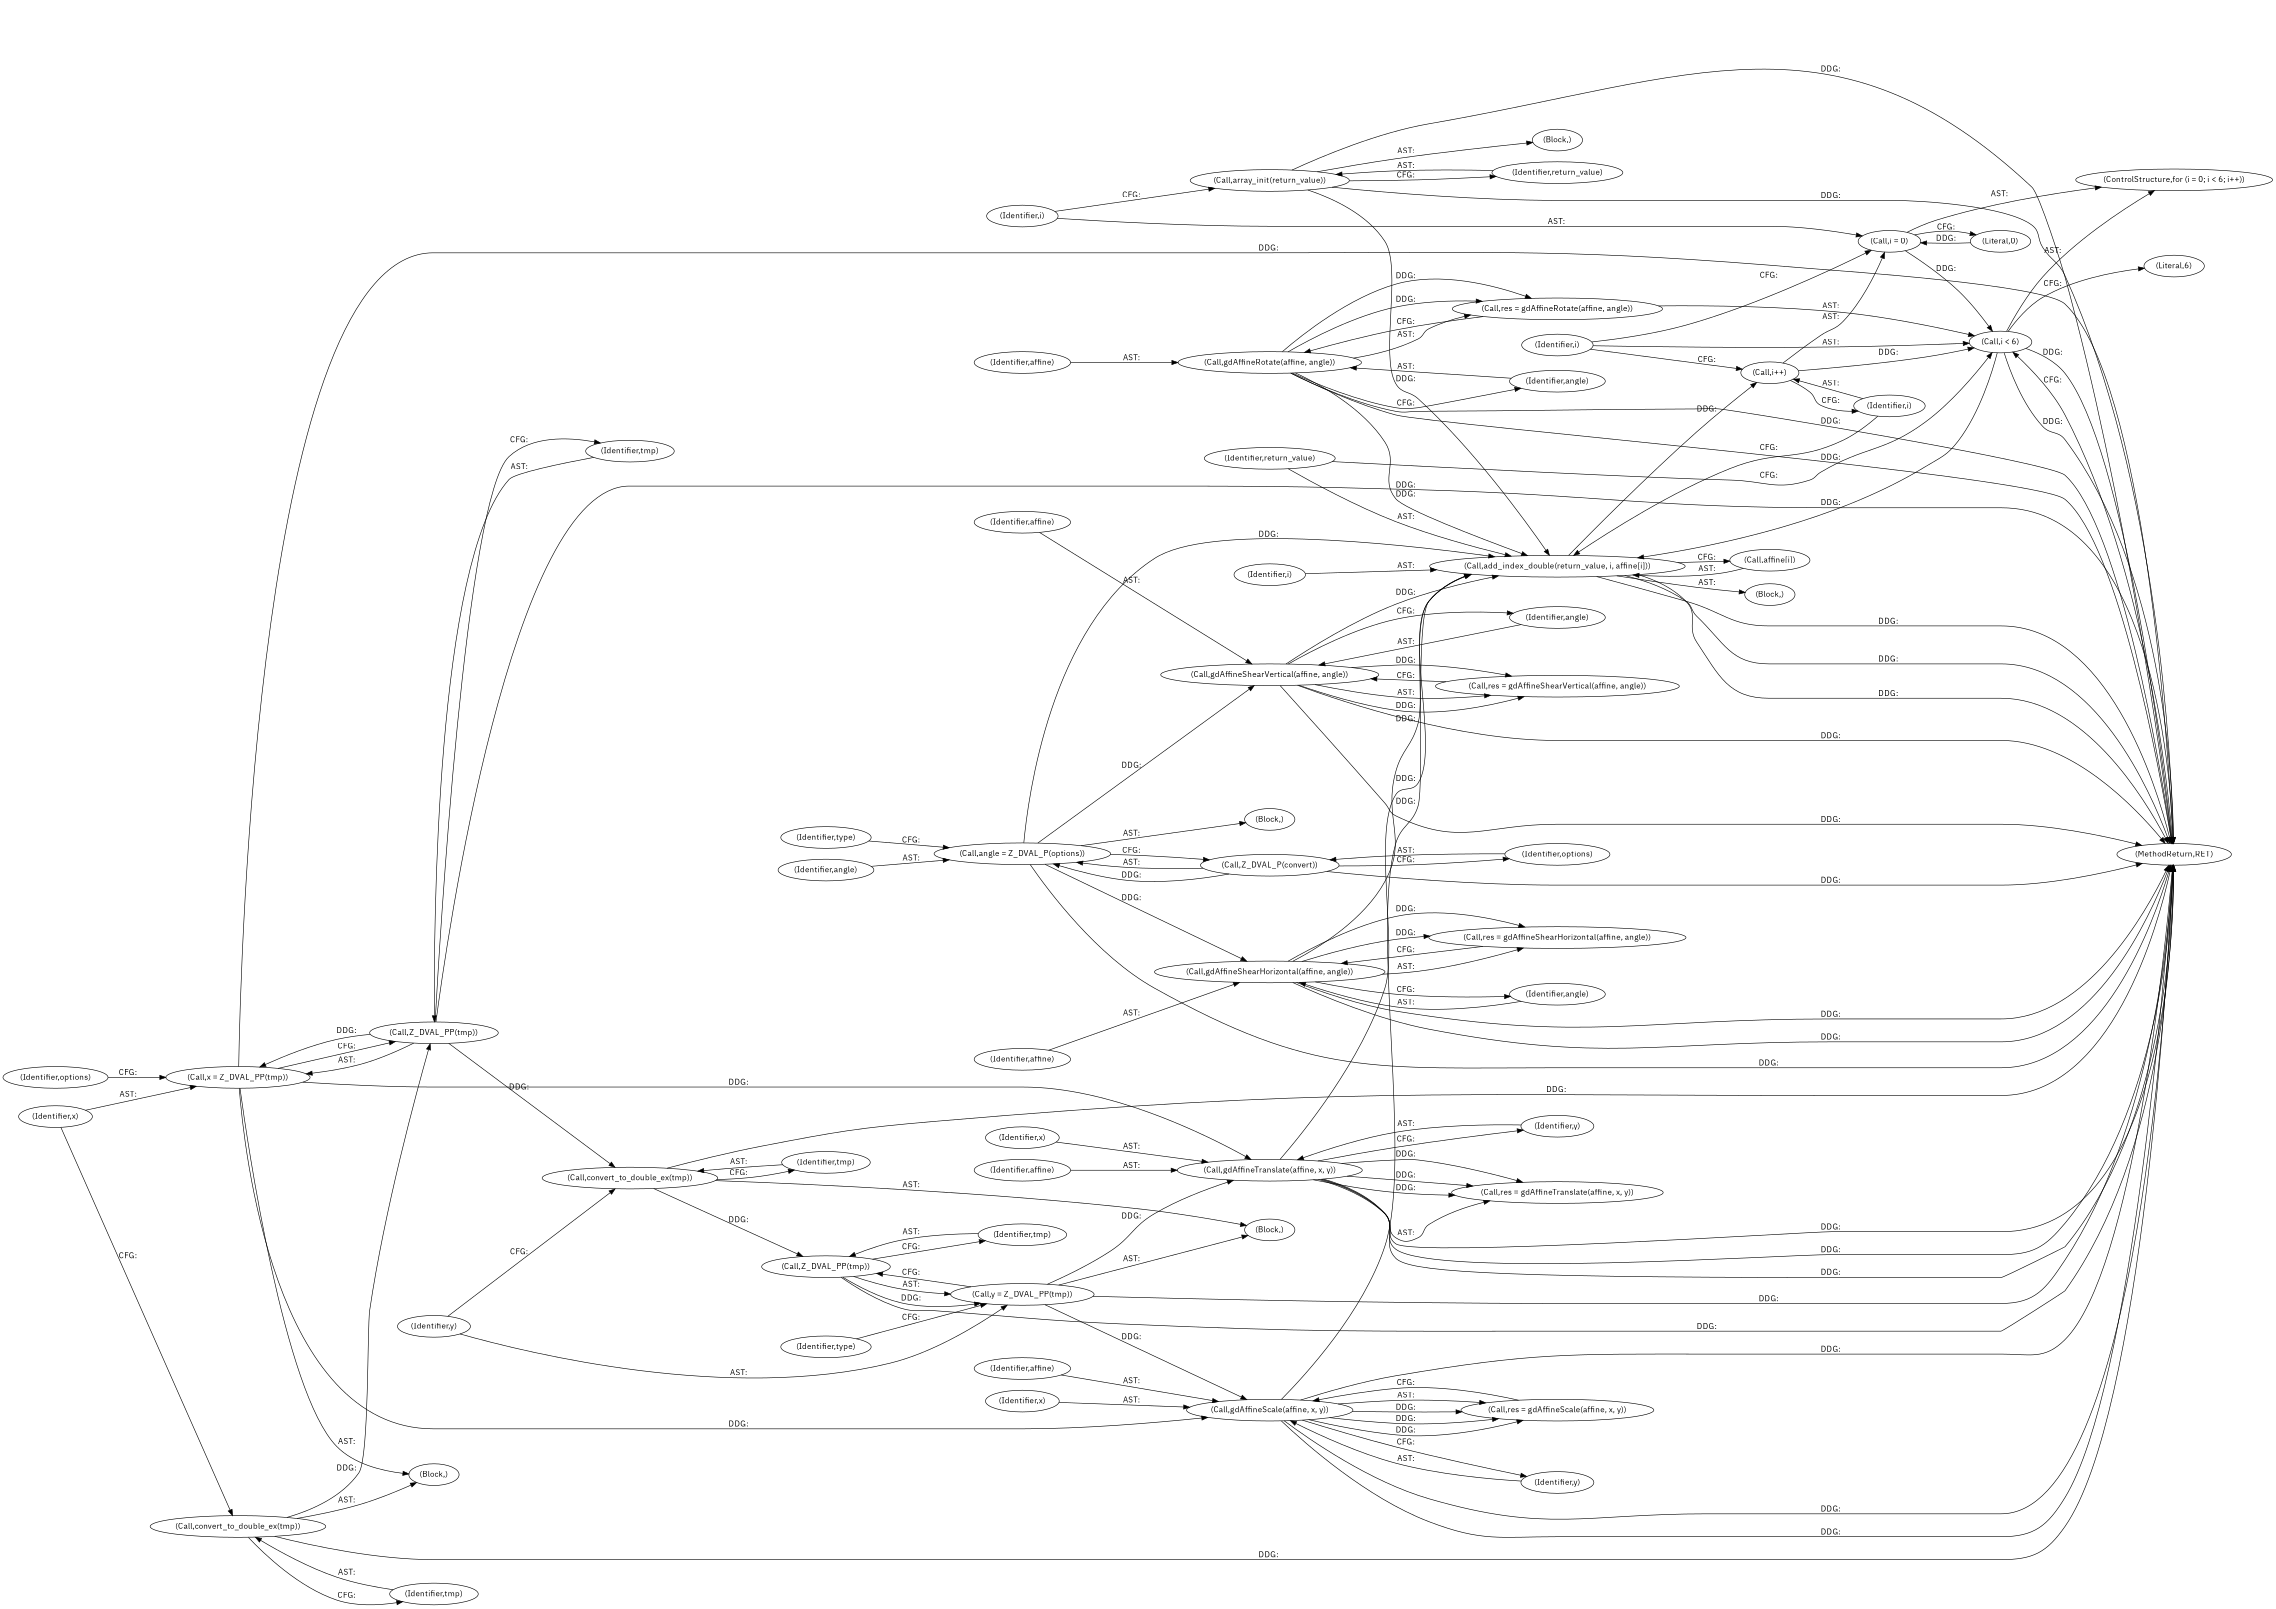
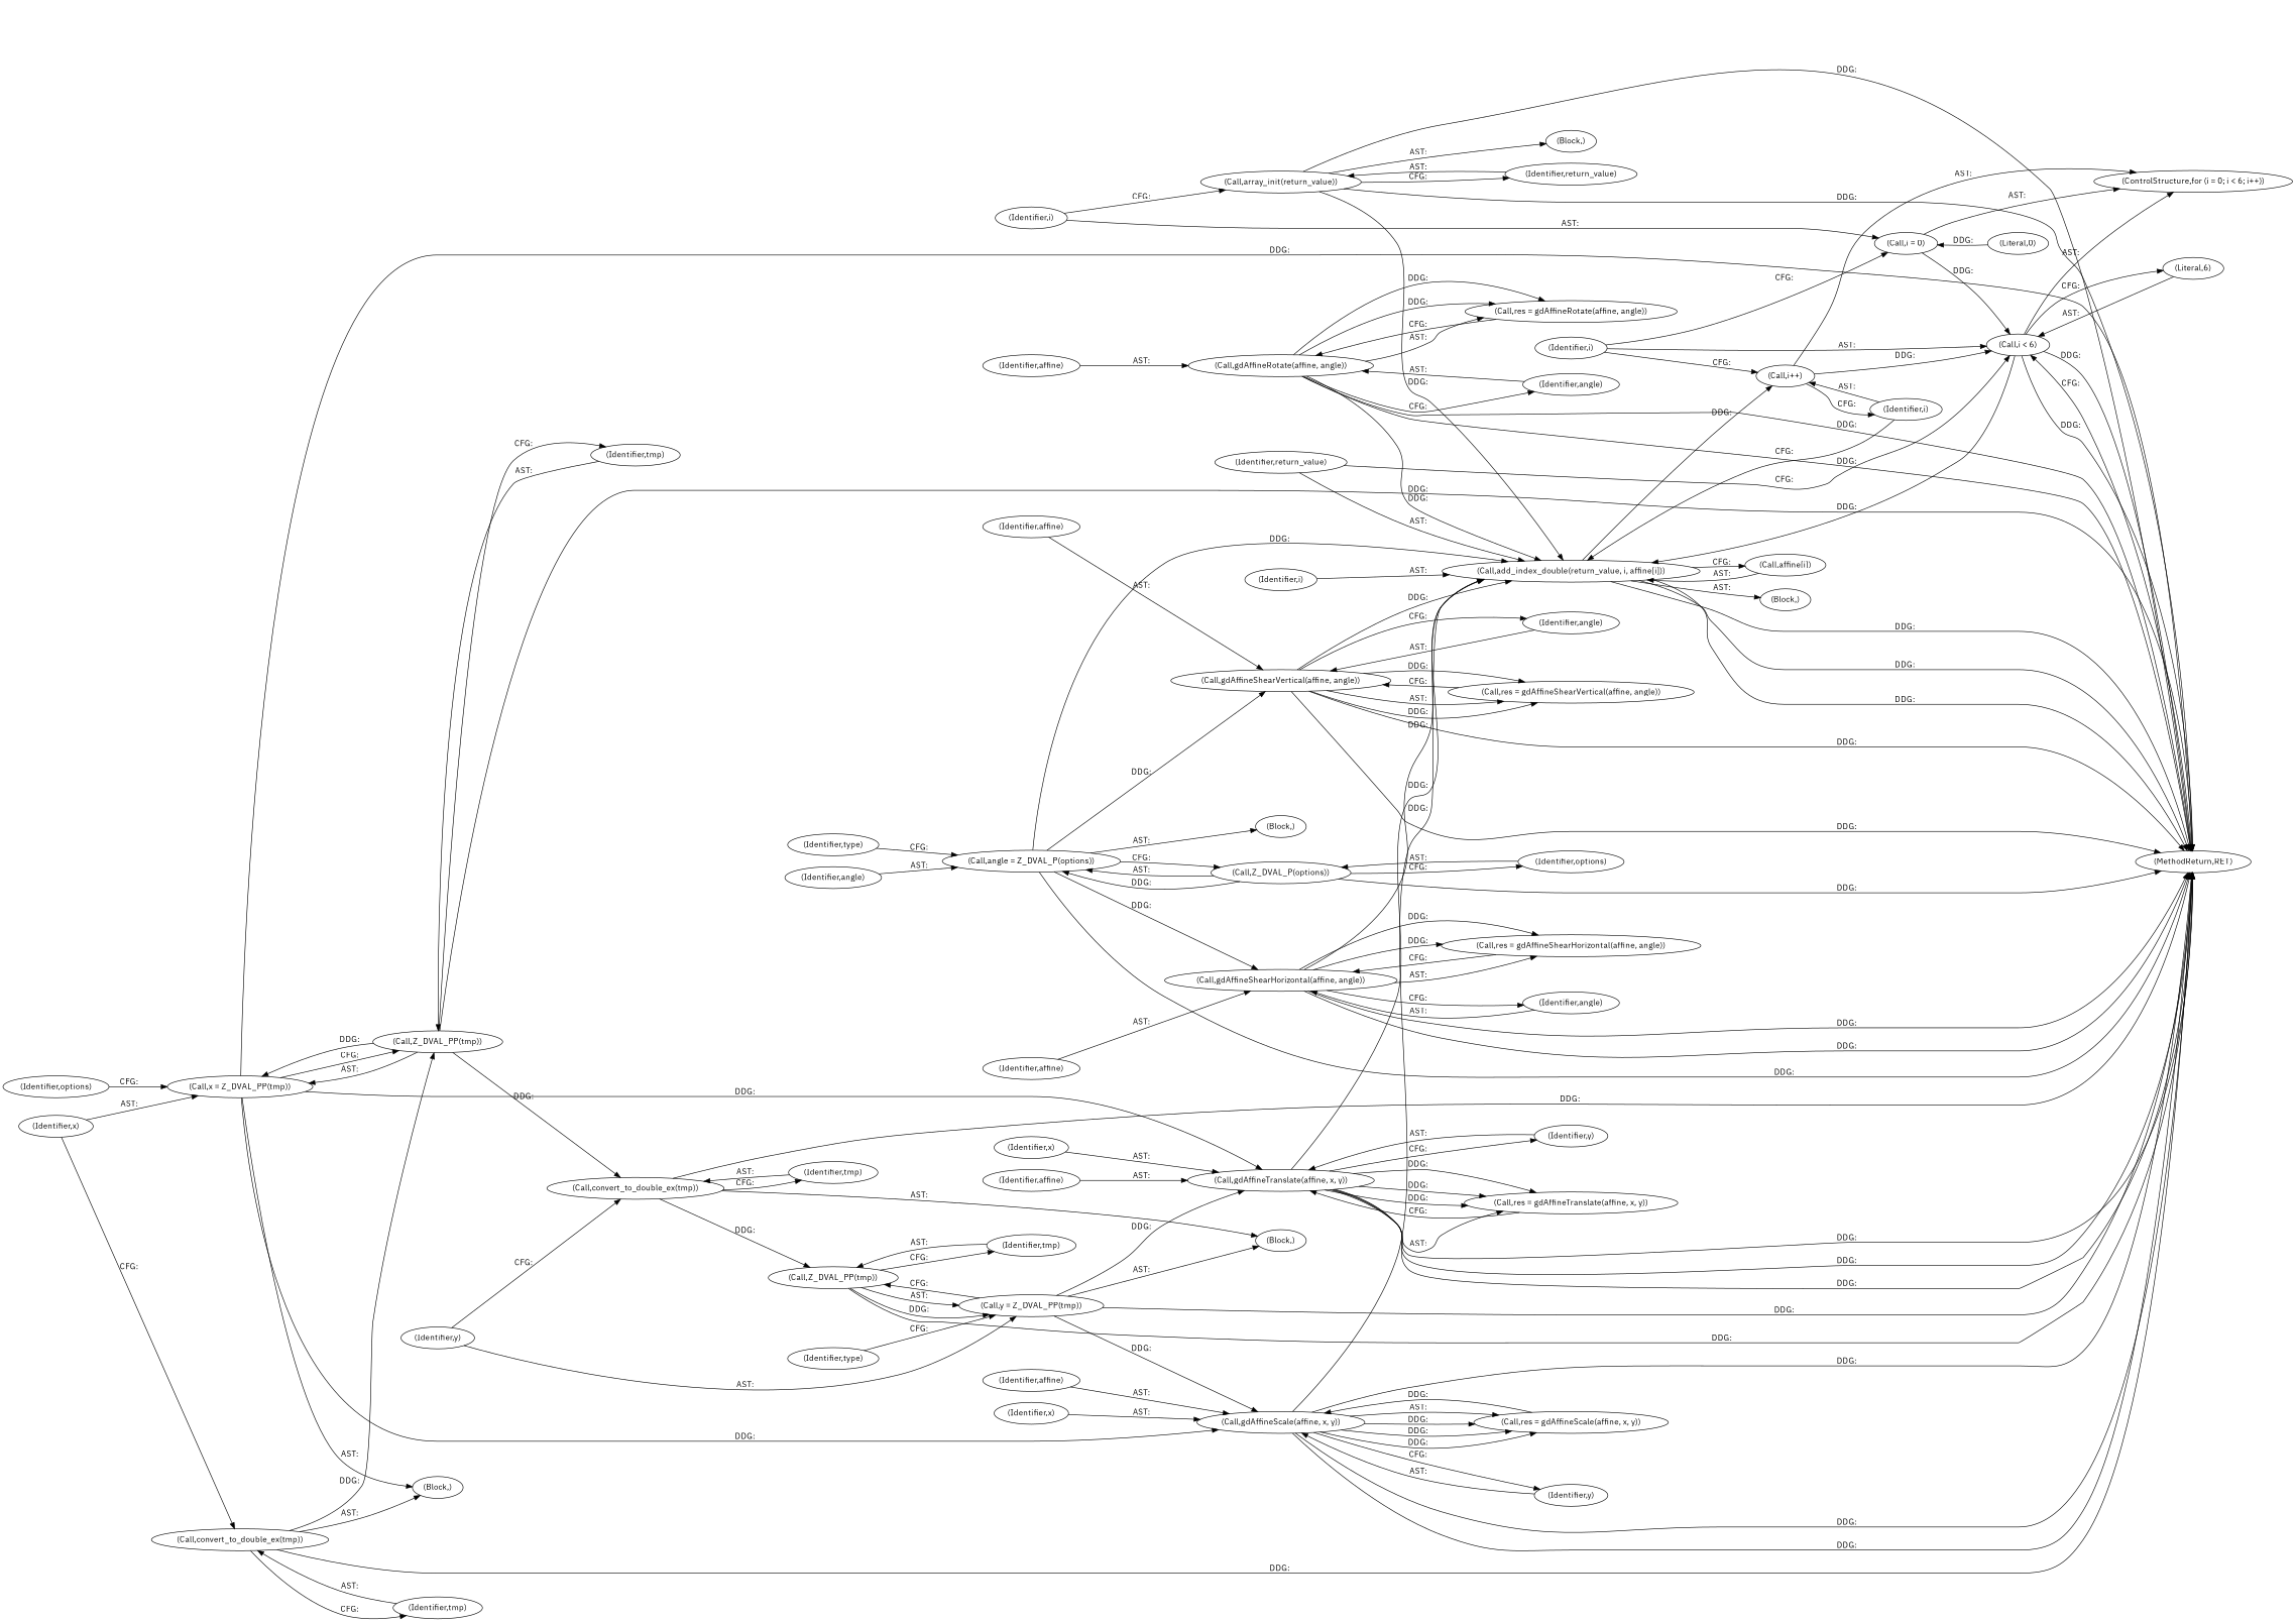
  digraph {
    fontname="IBM Plex Sans"
    rankdir=LR
    node [fontname="IBM Plex Sans"]
    edge [fontname="IBM Plex Sans"]
    n1 [label="(Call,add_index_double(return_value, i, affine[i]))"]
    n2 [label="(Call,i++)"]
    n3 [label="(MethodReturn,RET)"]
    n4 [label="(Block,)"]
    n5 [label="(Call,affine[i])"]
    n6 [label="(Call,i < 6)"]
    n7 [label="(ControlStructure,for (i = 0; i < 6; i++))"]
    n8 [label="(Identifier,i)"]
    n9 [label="(Call,array_init(return_value))"]
    n10 [label="(Block,)"]
    n11 [label="(Identifier,return_value)"]
    n12 [label="(Literal,6)"]
    n13 [label="(Call,i = 0)"]
    n14 [label="(Literal,0)"]
    n15 [label="(Call,gdAffineShearVertical(affine, angle))"]
    n16 [label="(Identifier,angle)"]
    n17 [label="(Call,res = gdAffineShearVertical(affine, angle))"]
    n18 [label="(Call,angle = Z_DVAL_P(options))"]
-   n19 [label="(Call,Z_DVAL_P(convert))"]
+   n19 [label="(Call,Z_DVAL_P(options))"]
    n20 [label="(Call,gdAffineShearHorizontal(affine, angle))"]
    n21 [label="(Block,)"]
    n22 [label="(Identifier,options)"]
    n23 [label="(Identifier,angle)"]
    n24 [label="(Call,res = gdAffineShearHorizontal(affine, angle))"]
    n25 [label="(Call,gdAffineRotate(affine, angle))"]
    n26 [label="(Identifier,angle)"]
    n27 [label="(Call,res = gdAffineRotate(affine, angle))"]
    n28 [label="(Call,gdAffineTranslate(affine, x, y))"]
    n29 [label="(Identifier,y)"]
    n30 [label="(Call,res = gdAffineTranslate(affine, x, y))"]
    n31 [label="(Call,x = Z_DVAL_PP(tmp))"]
    n32 [label="(Call,Z_DVAL_PP(tmp))"]
    n33 [label="(Call,gdAffineScale(affine, x, y))"]
    n34 [label="(Block,)"]
    n35 [label="(Call,convert_to_double_ex(tmp))"]
    n36 [label="(Identifier,tmp)"]
    n37 [label="(Call,res = gdAffineScale(affine, x, y))"]
    n38 [label="(Identifier,y)"]
    n39 [label="(Call,Z_DVAL_PP(tmp))"]
    n40 [label="(Block,)"]
    n41 [label="(Identifier,tmp)"]
    n42 [label="(Call,convert_to_double_ex(tmp))"]
    n43 [label="(Identifier,tmp)"]
    n44 [label="(Call,y = Z_DVAL_PP(tmp))"]
    n45 [label="(Identifier,tmp)"]
    n46 [label="(Identifier,options)"]
    n47 [label="(Identifier,angle)"]
    n48 [label="(Identifier,affine)"]
    n49 [label="(Identifier,i)"]
    n50 [label="(Identifier,i)"]
    n51 [label="(Identifier,y)"]
    n52 [label="(Identifier,affine)"]
    n53 [label="(Identifier,i)"]
    n54 [label="(Identifier,x)"]
    n55 [label="(Identifier,affine)"]
    n56 [label="(Identifier,x)"]
    n57 [label="(Identifier,return_value)"]
    n58 [label="(Identifier,affine)"]
    n59 [label="(Identifier,x)"]
    n60 [label="(Identifier,type)"]
    n61 [label="(Identifier,affine)"]
    n62 [label="(Identifier,type)"]
    n1 -> n2 [label="DDG: "]
    n1 -> n3 [label="DDG: "]
    n1 -> n3 [label="DDG: "]
    n1 -> n3 [label="DDG: "]
    n1 -> n4 [label="AST: "]
    n1 -> n5 [label="CFG: "]
    n2 -> n6 [label="DDG: "]
-   n2 -> n13 [label="AST: "]
+   n2 -> n7 [label="AST: "]
    n2 -> n8 [label="CFG: "]
    n3 -> n6 [label="CFG: "]
    n5 -> n1 [label="AST: "]
    n6 -> n1 [label="DDG: "]
    n6 -> n3 [label="DDG: "]
    n6 -> n3 [label="DDG: "]
    n6 -> n7 [label="AST: "]
    n6 -> n12 [label="CFG: "]
    n8 -> n1 [label="CFG: "]
    n8 -> n2 [label="AST: "]
    n9 -> n1 [label="DDG: "]
    n9 -> n3 [label="DDG: "]
    n9 -> n3 [label="DDG: "]
    n9 -> n10 [label="AST: "]
    n9 -> n11 [label="CFG: "]
    n11 -> n9 [label="AST: "]
-   n27 -> n6 [label="AST: "]
+   n12 -> n6 [label="AST: "]
    n13 -> n6 [label="DDG: "]
    n13 -> n7 [label="AST: "]
-   n13 -> n14 [label="CFG: "]
    n14 -> n13 [label="DDG: "]
    n15 -> n1 [label="DDG: "]
    n15 -> n3 [label="DDG: "]
    n15 -> n3 [label="DDG: "]
    n15 -> n16 [label="CFG: "]
    n15 -> n17 [label="AST: "]
    n15 -> n17 [label="DDG: "]
    n15 -> n17 [label="DDG: "]
    n16 -> n15 [label="AST: "]
    n17 -> n15 [label="CFG: "]
    n18 -> n1 [label="DDG: "]
    n18 -> n3 [label="DDG: "]
    n18 -> n15 [label="DDG: "]
    n18 -> n19 [label="CFG: "]
    n18 -> n20 [label="DDG: "]
    n18 -> n21 [label="AST: "]
    n19 -> n3 [label="DDG: "]
    n19 -> n18 [label="AST: "]
    n19 -> n18 [label="DDG: "]
    n19 -> n22 [label="CFG: "]
    n20 -> n1 [label="DDG: "]
    n20 -> n3 [label="DDG: "]
    n20 -> n3 [label="DDG: "]
    n20 -> n23 [label="CFG: "]
    n20 -> n24 [label="AST: "]
    n20 -> n24 [label="DDG: "]
    n20 -> n24 [label="DDG: "]
    n22 -> n19 [label="AST: "]
    n23 -> n20 [label="AST: "]
    n24 -> n20 [label="CFG: "]
    n25 -> n1 [label="DDG: "]
    n25 -> n3 [label="DDG: "]
    n25 -> n3 [label="DDG: "]
    n25 -> n26 [label="CFG: "]
    n25 -> n27 [label="AST: "]
    n25 -> n27 [label="DDG: "]
    n25 -> n27 [label="DDG: "]
    n26 -> n25 [label="AST: "]
    n27 -> n25 [label="CFG: "]
    n28 -> n1 [label="DDG: "]
    n28 -> n3 [label="DDG: "]
    n28 -> n3 [label="DDG: "]
    n28 -> n3 [label="DDG: "]
    n28 -> n29 [label="CFG: "]
    n28 -> n30 [label="AST: "]
    n28 -> n30 [label="DDG: "]
    n28 -> n30 [label="DDG: "]
    n28 -> n30 [label="DDG: "]
    n29 -> n28 [label="AST: "]
+   n30 -> n28 [label="CFG: "]
    n31 -> n3 [label="DDG: "]
    n31 -> n28 [label="DDG: "]
    n31 -> n32 [label="CFG: "]
    n31 -> n33 [label="DDG: "]
    n31 -> n34 [label="AST: "]
    n32 -> n3 [label="DDG: "]
    n32 -> n31 [label="AST: "]
    n32 -> n31 [label="DDG: "]
    n32 -> n35 [label="DDG: "]
    n32 -> n36 [label="CFG: "]
    n33 -> n1 [label="DDG: "]
    n33 -> n3 [label="DDG: "]
    n33 -> n3 [label="DDG: "]
    n33 -> n3 [label="DDG: "]
    n33 -> n37 [label="AST: "]
    n33 -> n37 [label="DDG: "]
    n33 -> n37 [label="DDG: "]
    n33 -> n37 [label="DDG: "]
    n33 -> n38 [label="CFG: "]
    n35 -> n3 [label="DDG: "]
    n35 -> n39 [label="DDG: "]
    n35 -> n40 [label="AST: "]
    n35 -> n41 [label="CFG: "]
    n36 -> n32 [label="AST: "]
-   n37 -> n33 [label="CFG: "]
+   n37 -> n33 [label="DDG: "]
    n38 -> n33 [label="AST: "]
    n39 -> n3 [label="DDG: "]
    n39 -> n44 [label="AST: "]
    n39 -> n44 [label="DDG: "]
    n39 -> n45 [label="CFG: "]
    n41 -> n35 [label="AST: "]
    n42 -> n3 [label="DDG: "]
    n42 -> n32 [label="DDG: "]
    n42 -> n34 [label="AST: "]
    n42 -> n43 [label="CFG: "]
    n43 -> n42 [label="AST: "]
    n44 -> n3 [label="DDG: "]
    n44 -> n28 [label="DDG: "]
    n44 -> n33 [label="DDG: "]
    n44 -> n39 [label="CFG: "]
    n44 -> n40 [label="AST: "]
    n45 -> n39 [label="AST: "]
    n46 -> n31 [label="CFG: "]
    n47 -> n18 [label="AST: "]
    n48 -> n15 [label="AST: "]
    n49 -> n9 [label="CFG: "]
    n49 -> n13 [label="AST: "]
    n50 -> n1 [label="AST: "]
    n51 -> n35 [label="CFG: "]
    n51 -> n44 [label="AST: "]
    n52 -> n20 [label="AST: "]
    n53 -> n2 [label="CFG: "]
    n53 -> n6 [label="AST: "]
    n53 -> n13 [label="CFG: "]
    n54 -> n31 [label="AST: "]
    n54 -> n42 [label="CFG: "]
    n55 -> n33 [label="AST: "]
    n56 -> n28 [label="AST: "]
    n57 -> n1 [label="AST: "]
    n57 -> n6 [label="CFG: "]
    n58 -> n28 [label="AST: "]
    n59 -> n33 [label="AST: "]
    n60 -> n44 [label="CFG: "]
    n61 -> n25 [label="AST: "]
    n62 -> n18 [label="CFG: "]
  }
